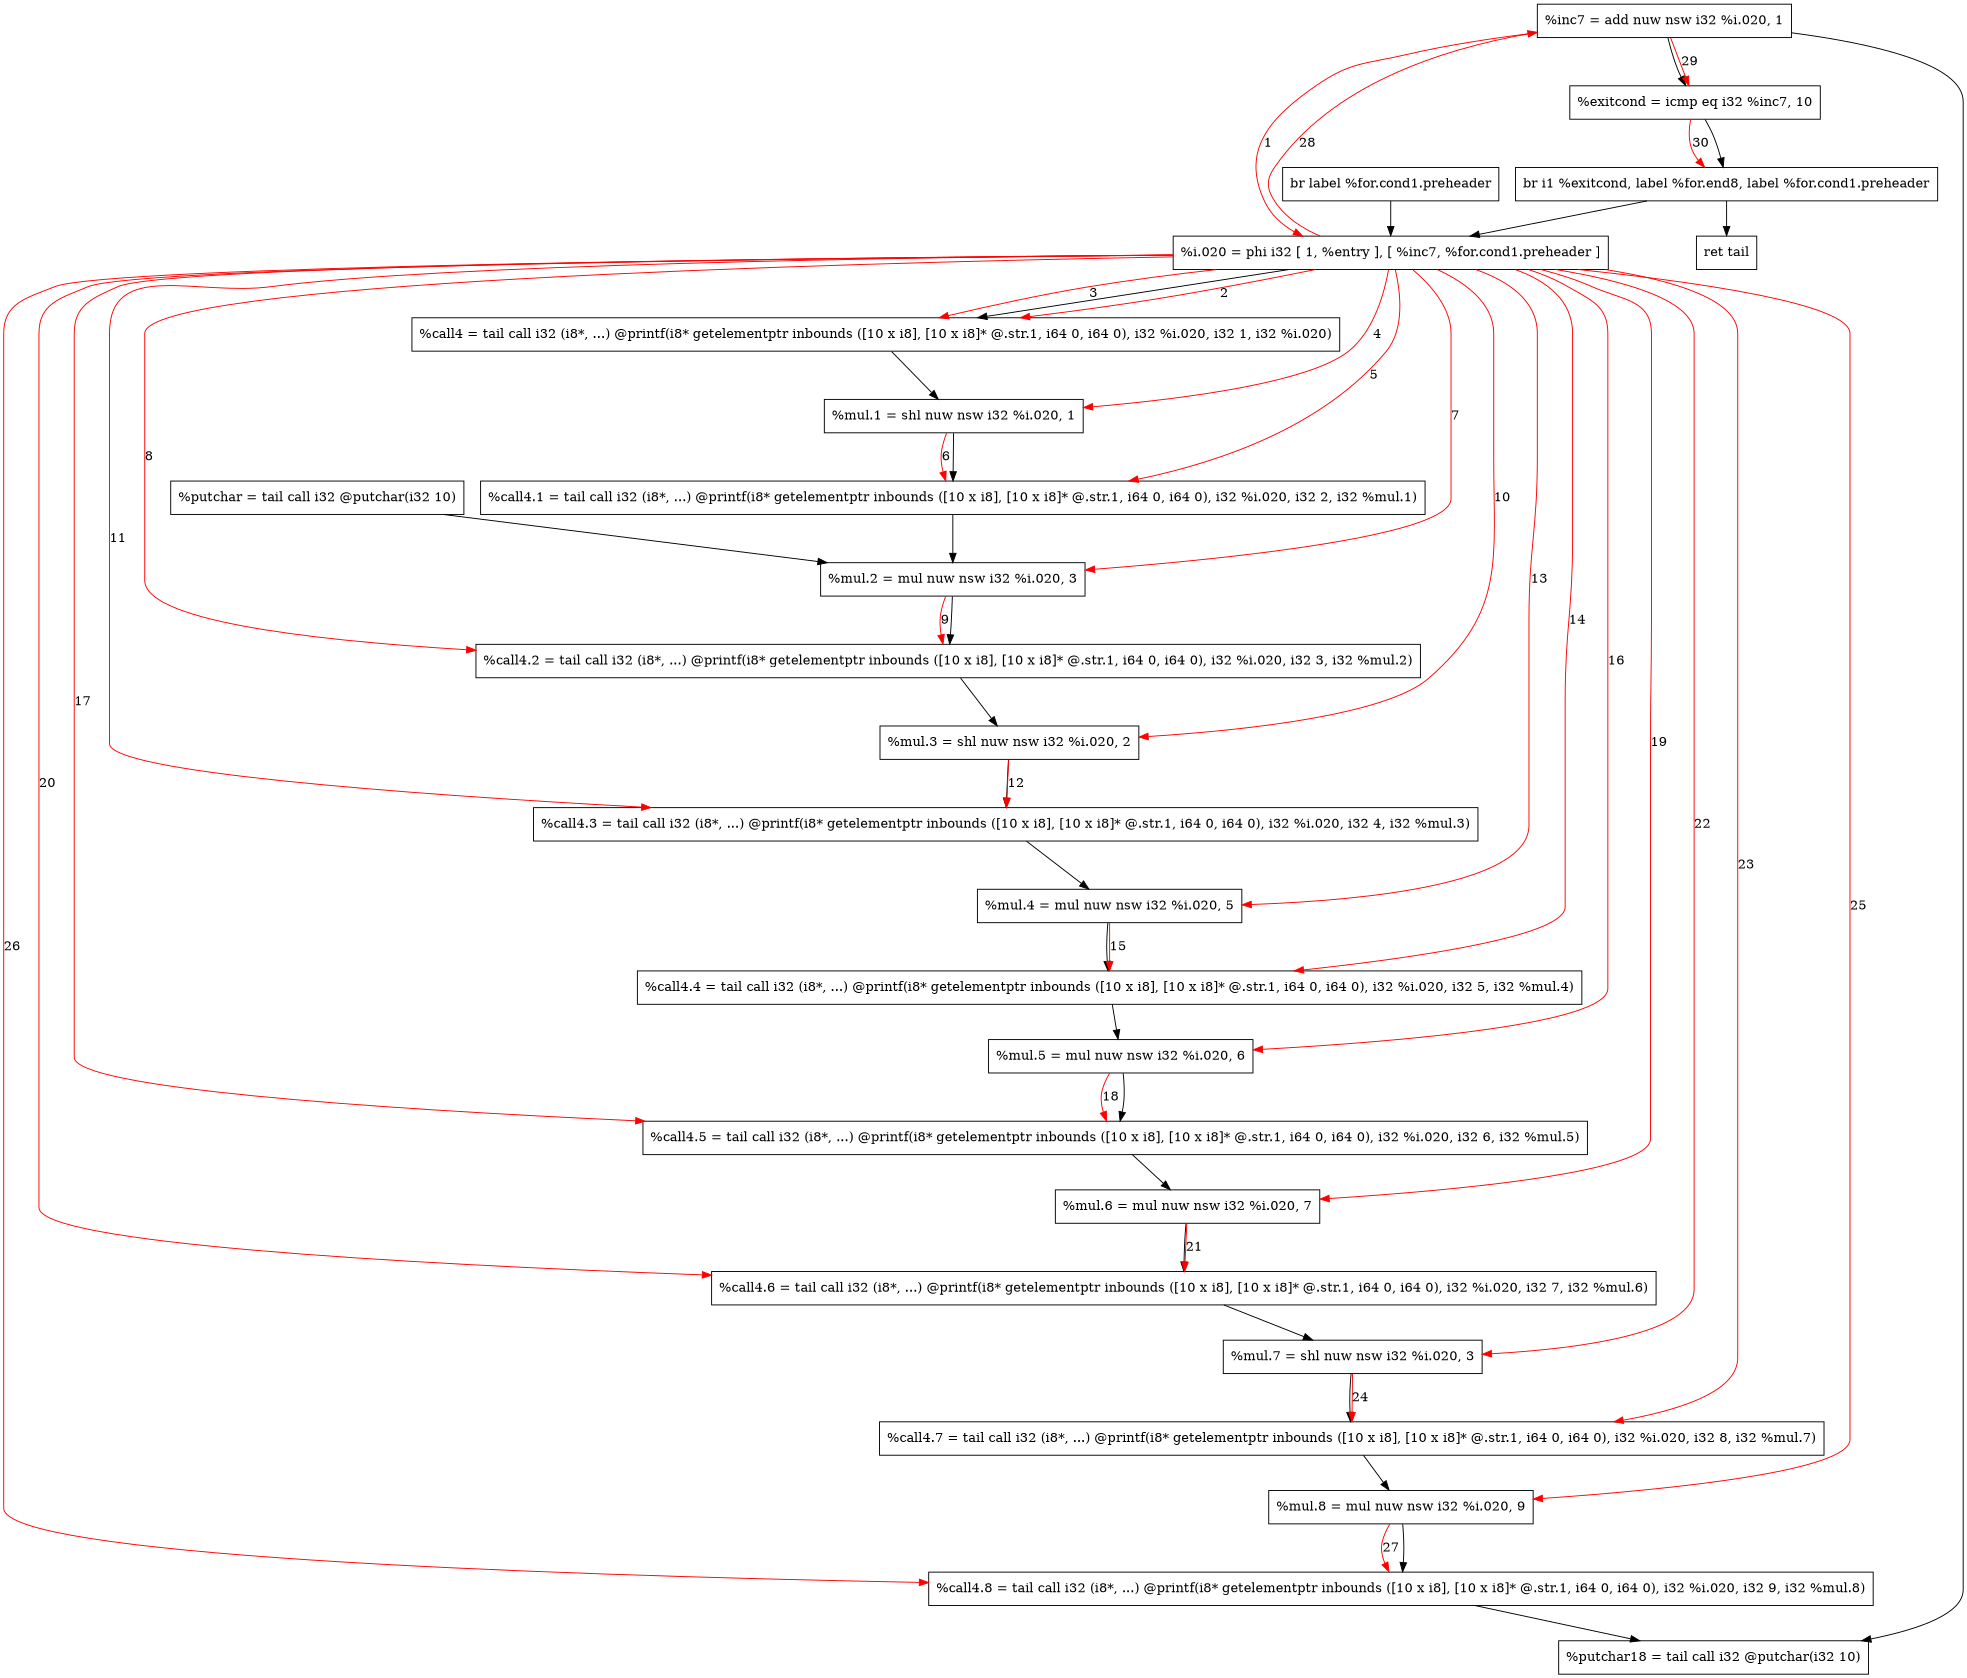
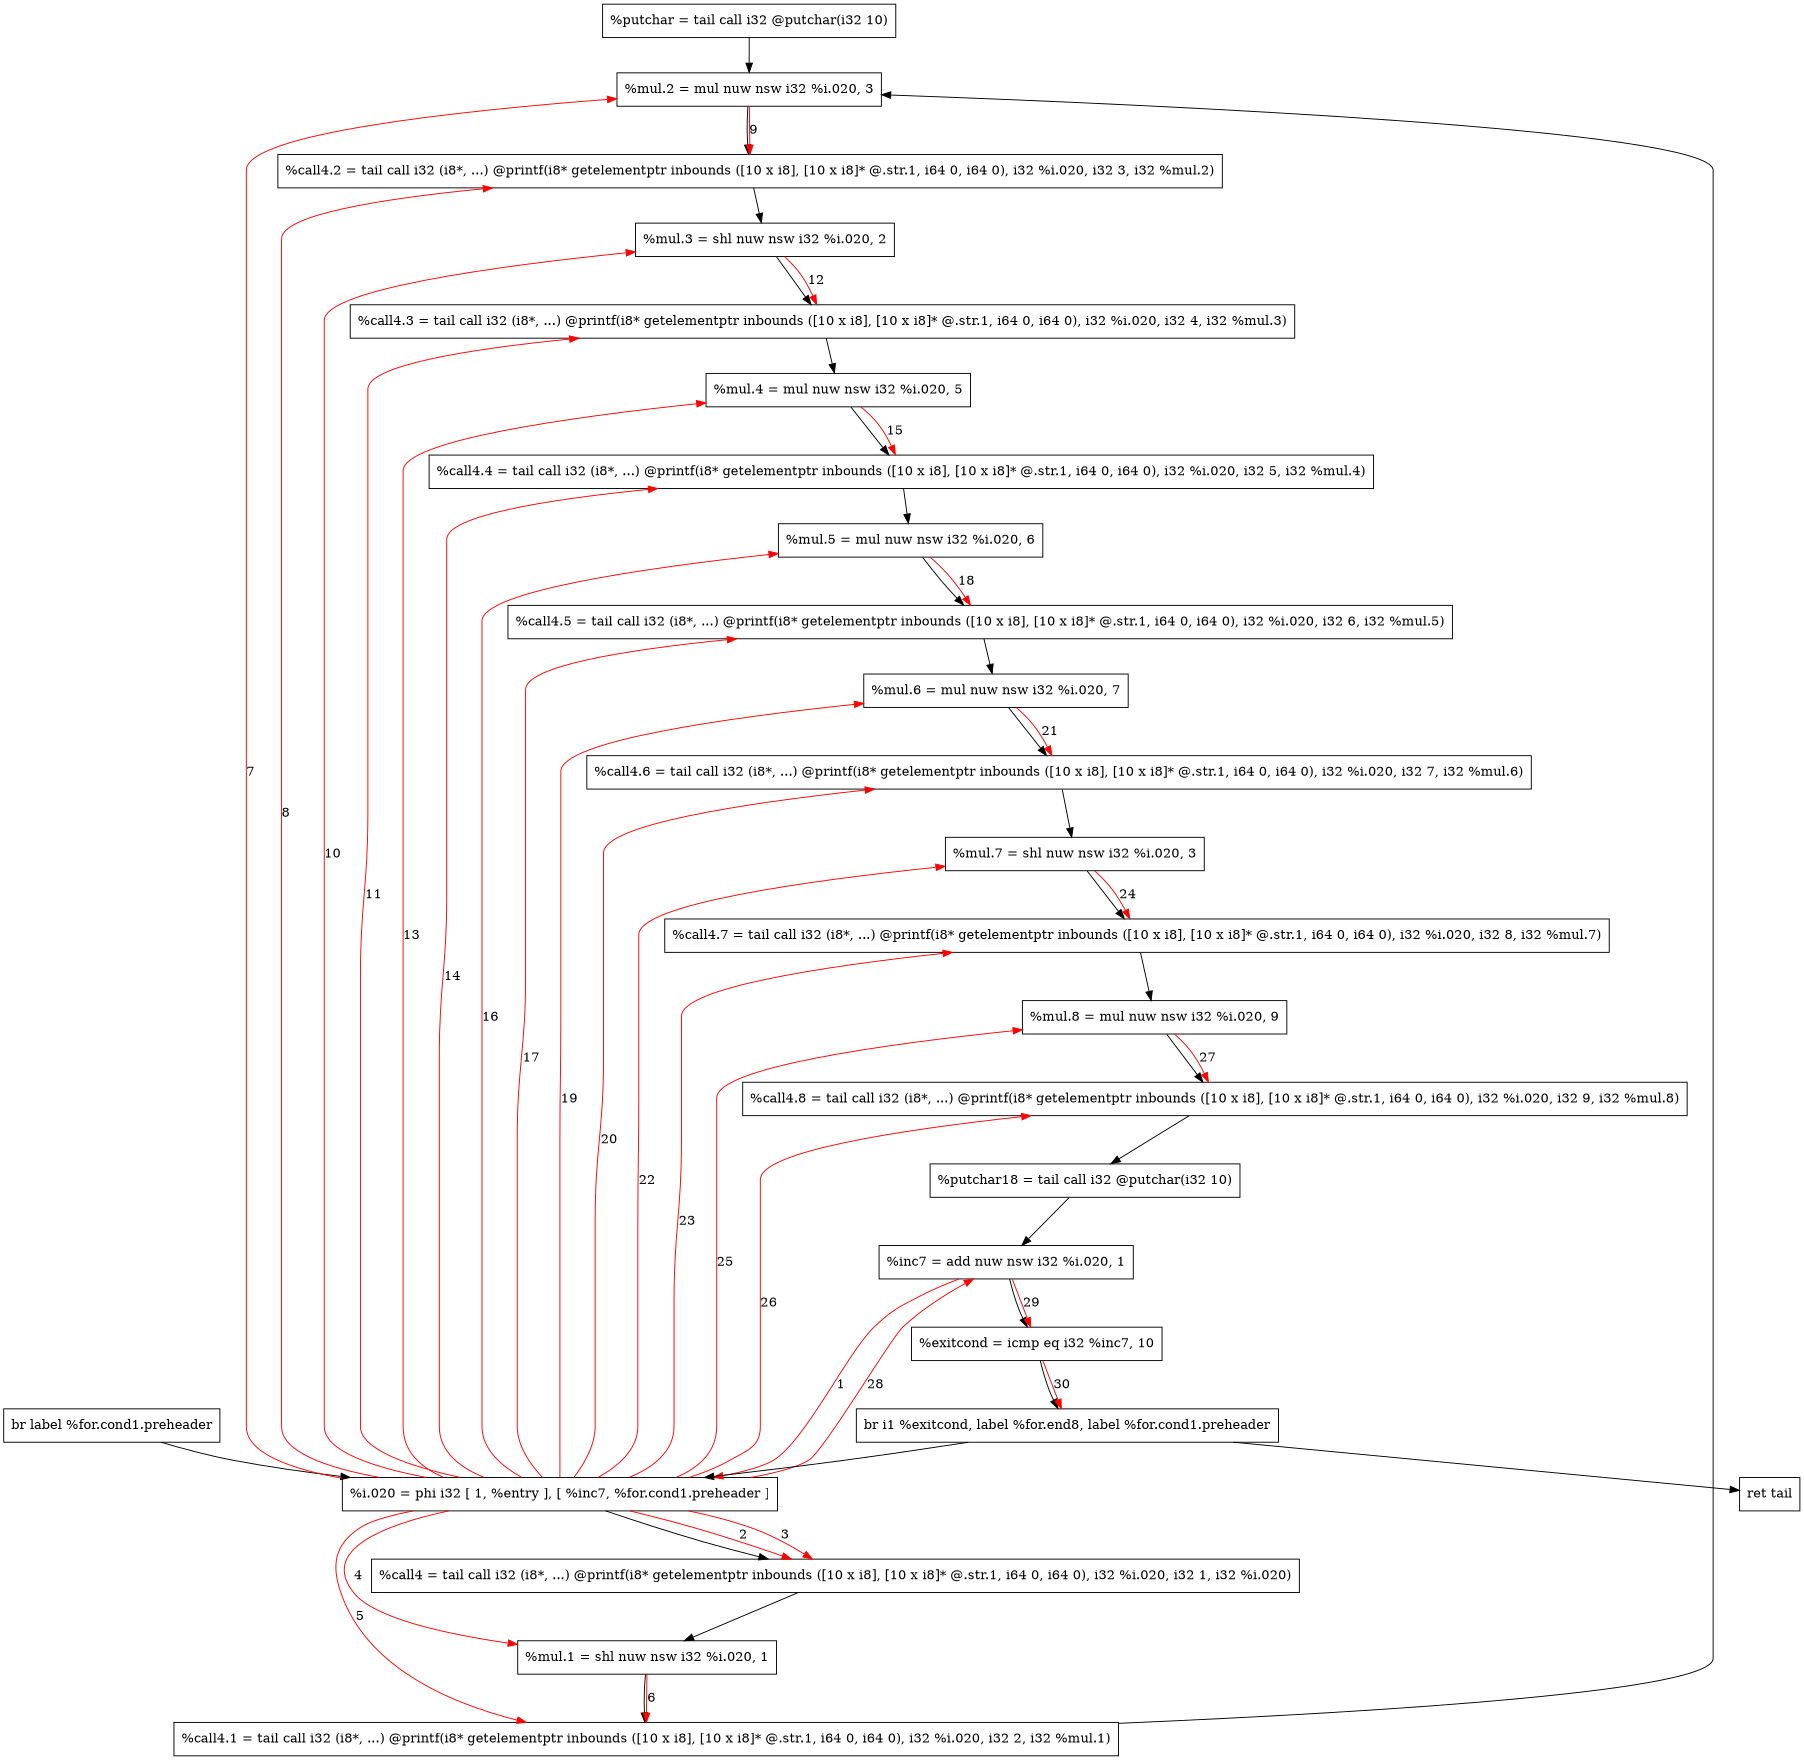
  digraph {
    node [shape=record]
    edge [color=red]
    n1 [label="  %putchar = tail call i32 @putchar(i32 10)"]
    n2 [label="  %mul.2 = mul nuw nsw i32 %i.020, 3"]
    n3 [label="  br label %for.cond1.preheader"]
    n4 [label="  %i.020 = phi i32 [ 1, %entry ], [ %inc7, %for.cond1.preheader ]"]
    n5 [label="  %call4 = tail call i32 (i8*, ...) @printf(i8* getelementptr inbounds ([10 x i8], [10 x i8]* @.str.1, i64 0, i64 0), i32 %i.020, i32 1, i32 %i.020)"]
    n6 [label="  %mul.1 = shl nuw nsw i32 %i.020, 1"]
    n7 [label="  %call4.1 = tail call i32 (i8*, ...) @printf(i8* getelementptr inbounds ([10 x i8], [10 x i8]* @.str.1, i64 0, i64 0), i32 %i.020, i32 2, i32 %mul.1)"]
    n8 [label="  %call4.2 = tail call i32 (i8*, ...) @printf(i8* getelementptr inbounds ([10 x i8], [10 x i8]* @.str.1, i64 0, i64 0), i32 %i.020, i32 3, i32 %mul.2)"]
    n9 [label="  %mul.3 = shl nuw nsw i32 %i.020, 2"]
    n10 [label="  %call4.3 = tail call i32 (i8*, ...) @printf(i8* getelementptr inbounds ([10 x i8], [10 x i8]* @.str.1, i64 0, i64 0), i32 %i.020, i32 4, i32 %mul.3)"]
    n11 [label="  %mul.4 = mul nuw nsw i32 %i.020, 5"]
    n12 [label="  %call4.4 = tail call i32 (i8*, ...) @printf(i8* getelementptr inbounds ([10 x i8], [10 x i8]* @.str.1, i64 0, i64 0), i32 %i.020, i32 5, i32 %mul.4)"]
    n13 [label="  %mul.5 = mul nuw nsw i32 %i.020, 6"]
    n14 [label="  %call4.5 = tail call i32 (i8*, ...) @printf(i8* getelementptr inbounds ([10 x i8], [10 x i8]* @.str.1, i64 0, i64 0), i32 %i.020, i32 6, i32 %mul.5)"]
    n15 [label="  %mul.6 = mul nuw nsw i32 %i.020, 7"]
    n16 [label="  %call4.6 = tail call i32 (i8*, ...) @printf(i8* getelementptr inbounds ([10 x i8], [10 x i8]* @.str.1, i64 0, i64 0), i32 %i.020, i32 7, i32 %mul.6)"]
    n17 [label="  %mul.7 = shl nuw nsw i32 %i.020, 3"]
    n18 [label="  %call4.7 = tail call i32 (i8*, ...) @printf(i8* getelementptr inbounds ([10 x i8], [10 x i8]* @.str.1, i64 0, i64 0), i32 %i.020, i32 8, i32 %mul.7)"]
    n19 [label="  %mul.8 = mul nuw nsw i32 %i.020, 9"]
    n20 [label="  %call4.8 = tail call i32 (i8*, ...) @printf(i8* getelementptr inbounds ([10 x i8], [10 x i8]* @.str.1, i64 0, i64 0), i32 %i.020, i32 9, i32 %mul.8)"]
    n21 [label="  %inc7 = add nuw nsw i32 %i.020, 1"]
    n22 [label="  %putchar18 = tail call i32 @putchar(i32 10)"]
    n23 [label="  %exitcond = icmp eq i32 %inc7, 10"]
    n24 [label="  br i1 %exitcond, label %for.end8, label %for.cond1.preheader"]
    n25 [label="ret tail"]
    n1 -> n2 [color=""]
    n2 -> n8 [color=""]
    n2 -> n8 [label=9]
    n3 -> n4 [color=""]
    n4 -> n2 [label=7]
    n4 -> n5 [color=""]
    n4 -> n5 [label=2]
    n4 -> n5 [label=3]
    n4 -> n6 [label=4]
    n4 -> n7 [label=5]
    n4 -> n8 [label=8]
    n4 -> n9 [label=10]
    n4 -> n10 [label=11]
    n4 -> n11 [label=13]
    n4 -> n12 [label=14]
    n4 -> n13 [label=16]
    n4 -> n14 [label=17]
    n4 -> n15 [label=19]
    n4 -> n16 [label=20]
    n4 -> n17 [label=22]
    n4 -> n18 [label=23]
    n4 -> n19 [label=25]
    n4 -> n20 [label=26]
    n4 -> n21 [label=28]
    n5 -> n6 [color=""]
    n6 -> n7 [color=""]
    n6 -> n7 [label=6]
    n7 -> n2 [color=""]
    n8 -> n9 [color=""]
    n9 -> n10 [color=""]
    n9 -> n10 [label=12]
    n10 -> n11 [color=""]
    n11 -> n12 [color=""]
    n11 -> n12 [label=15]
    n12 -> n13 [color=""]
    n13 -> n14 [color=""]
    n13 -> n14 [label=18]
    n14 -> n15 [color=""]
    n15 -> n16 [color=""]
    n15 -> n16 [label=21]
    n16 -> n17 [color=""]
    n17 -> n18 [color=""]
    n17 -> n18 [label=24]
    n18 -> n19 [color=""]
    n19 -> n20 [color=""]
    n19 -> n20 [label=27]
    n20 -> n22 [color=""]
    n21 -> n4 [label=1]
    n21 -> n23 [color=""]
    n21 -> n23 [label=29]
-   n21 -> n22 [color=""]
+   n22 -> n21 [color=""]
    n23 -> n24 [color=""]
    n23 -> n24 [label=30]
    n24 -> n4 [color=""]
    n24 -> n25 [color=""]
  }
